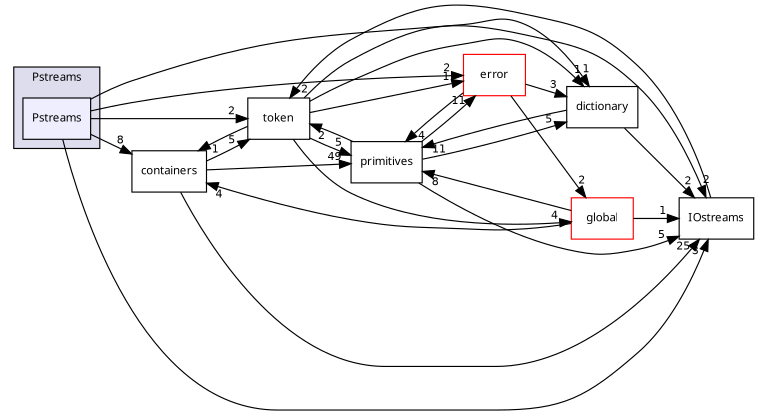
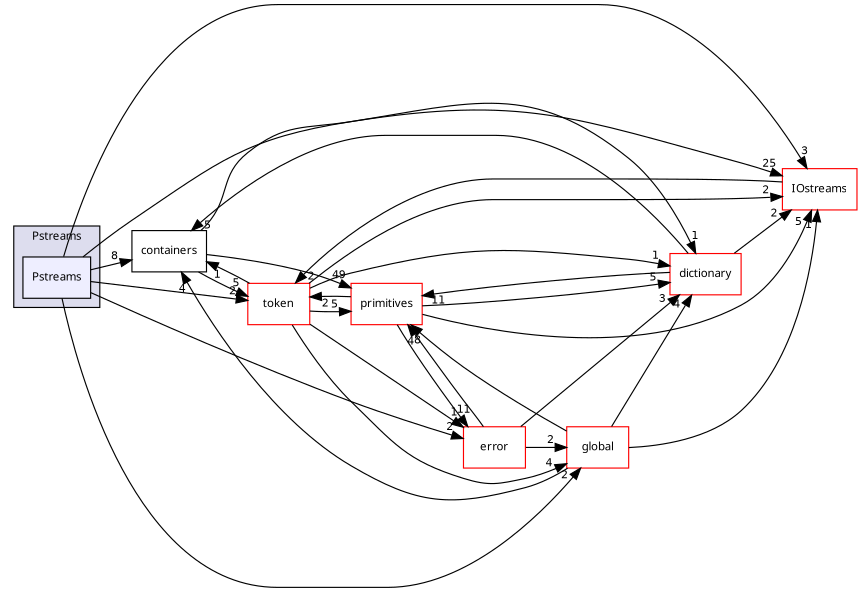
  digraph {
    compound=true
    fontname="Noto Sans"
    rankdir=LR
    node [fontname="Noto Sans" fontsize=10 shape=box color=red]
    edge [fontname="Noto Sans" headlabel=2 labeldistance=1.5 labelfontname=Helvetica labelfontsize=10]
    n1 [fillcolor="#eeeeff" label=Pstreams pencolor=black style=filled color=""]
    n2 [color=black label=containers]
-   n3 [label=token color=""]
-   n4 [color=black label=dictionary]
+   n3 [label=token]
+   n4 [label=dictionary]
    n5 [label=global]
    n6 [label=error]
-   n7 [label=IOstreams color=""]
-   n8 [color=black label=primitives]
+   n7 [label=IOstreams]
+   n8 [label=primitives]
    subgraph cluster_1 {
      bgcolor="#ddddee"
      fontsize=10
      label=Pstreams
      pencolor=black
      n1
    }
    n1 -> n2 [headlabel=8]
    n1 -> n3
    n1 -> n4 [headlabel=1]
+   n1 -> n5
    n1 -> n6
    n1 -> n7 [headlabel=3]
    n2 -> n3 [headlabel=5]
    n2 -> n7 [headlabel=25]
    n2 -> n8 [headlabel=49]
    n3 -> n2 [headlabel=1]
    n3 -> n4 [headlabel=1]
    n3 -> n5 [headlabel=4]
    n3 -> n6 [headlabel=1]
    n3 -> n7
    n3 -> n8 [headlabel=5]
+   n4 -> n2 [headlabel=5]
    n4 -> n7
    n4 -> n8 [headlabel=11]
    n5 -> n2 [headlabel=4]
+   n5 -> n4 [headlabel=4]
    n5 -> n7 [headlabel=1]
    n5 -> n8 [headlabel=8]
    n6 -> n4 [headlabel=3]
    n6 -> n5
    n6 -> n8 [headlabel=4]
    n7 -> n3
    n8 -> n3
    n8 -> n4 [headlabel=5]
    n8 -> n6 [headlabel=11]
    n8 -> n7 [headlabel=5]
  }
